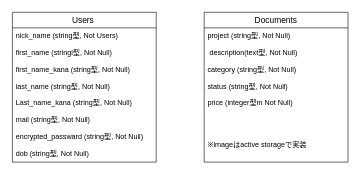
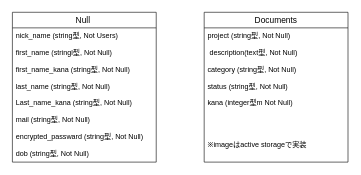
  <mxCell id="0" />
  <mxCell id="1" parent="0" />
- <mxCell id="2" value="Users " style="swimlane;fontStyle=0;childLayout=stackLayout;horizontal=1;startSize=26;horizontalStack=0;resizeParent=1;resizeParentMax=0;resizeLast=0;collapsible=1;marginBottom=0;align=center;fontSize=14;" vertex="1" parent="1"><mxGeometry x="20" y="20" width="240" height="250" as="geometry" /></mxCell>
+ <mxCell id="2" value="Null " style="swimlane;fontStyle=0;childLayout=stackLayout;horizontal=1;startSize=26;horizontalStack=0;resizeParent=1;resizeParentMax=0;resizeLast=0;collapsible=1;marginBottom=0;align=center;fontSize=14;" vertex="1" parent="1"><mxGeometry x="20" y="20" width="240" height="250" as="geometry" /></mxCell>
  <mxCell id="3" value="nick_name (string型, Not Users)&#10;&#10;first_name (stringl型, Not Null)&#10;&#10;first_name_kana (string型, Not Null)&#10;&#10;last_name (string型, Not Null)&#10;&#10;Last_name_kana (string型, Not Null)&#10;&#10;mail (string型, Not Null)&#10;&#10;encrypted_passward (string型, Not Null)&#10;&#10;dob (string型, Not Null)" style="text;strokeColor=none;fillColor=none;spacingLeft=4;spacingRight=4;overflow=hidden;rotatable=0;points=[[0,0.5],[1,0.5]];portConstraint=eastwest;fontSize=12;" vertex="1" parent="2"><mxGeometry y="26" width="240" height="224" as="geometry" /></mxCell>
  <mxCell id="4" value="Documents" style="swimlane;fontStyle=0;childLayout=stackLayout;horizontal=1;startSize=26;horizontalStack=0;resizeParent=1;resizeParentMax=0;resizeLast=0;collapsible=1;marginBottom=0;align=center;fontSize=14;" vertex="1" parent="1"><mxGeometry x="340" y="20" width="240" height="250" as="geometry" /></mxCell>
- <mxCell id="5" value="project (string型, Not Null)&#10;&#10; description(text型, Not Null)&#10;&#10;category (string型, Not Null)&#10;&#10;status (string型, Not Null)&#10;&#10;price (integer型m Not Null)&#10;&#10;&#10;&#10;&#10;※imageはactive storageで実装" style="text;strokeColor=none;fillColor=none;spacingLeft=4;spacingRight=4;overflow=hidden;rotatable=0;points=[[0,0.5],[1,0.5]];portConstraint=eastwest;fontSize=12;fontStyle=0" vertex="1" parent="4"><mxGeometry y="26" width="240" height="224" as="geometry" /></mxCell>
+ <mxCell id="5" value="project (string型, Not Null)&#10;&#10; description(text型, Not Null)&#10;&#10;category (string型, Not Null)&#10;&#10;status (string型, Not Null)&#10;&#10;kana (integer型m Not Null)&#10;&#10;&#10;&#10;&#10;※imageはactive storageで実装" style="text;strokeColor=none;fillColor=none;spacingLeft=4;spacingRight=4;overflow=hidden;rotatable=0;points=[[0,0.5],[1,0.5]];portConstraint=eastwest;fontSize=12;fontStyle=0" vertex="1" parent="4"><mxGeometry y="26" width="240" height="224" as="geometry" /></mxCell>
